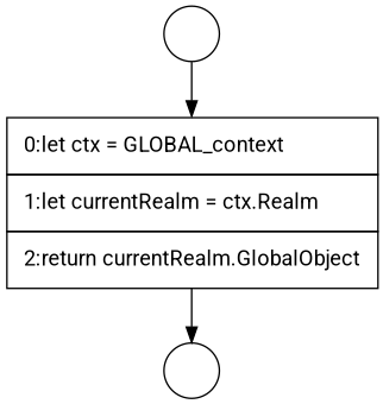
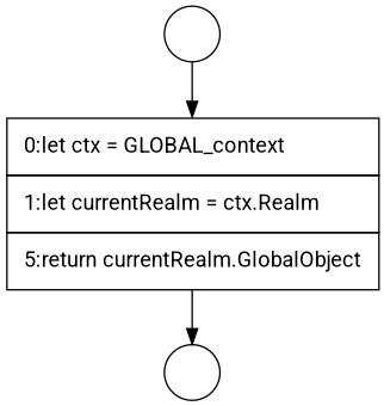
  digraph {
    fontname=Roboto
    node [color=black fillcolor=white shape=circle style=filled fontname=Roboto]
    edge [color=black fontname=Roboto]
    n1 [label=" "]
-   n2 [label=<<font color="black">     <table border="0" cellborder="1" cellspacing="0" cellpadding="10">       <tr><td align="left">0:let ctx = GLOBAL_context</td></tr>       <tr><td align="left">1:let currentRealm = ctx.Realm</td></tr>       <tr><td align="left">2:return currentRealm.GlobalObject</td></tr>     </table>   </font>> margin=0 shape=none]
+   n2 [label=<<font color="black">     <table border="0" cellborder="1" cellspacing="0" cellpadding="10">       <tr><td align="left">0:let ctx = GLOBAL_context</td></tr>       <tr><td align="left">1:let currentRealm = ctx.Realm</td></tr>       <tr><td align="left">5:return currentRealm.GlobalObject</td></tr>     </table>   </font>> margin=0 shape=none]
    n3 [label=" "]
    n1 -> n2
    n2 -> n3
  }
